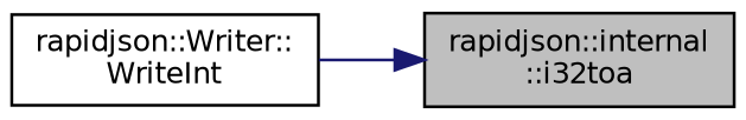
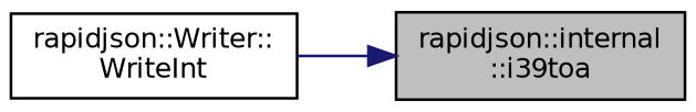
  digraph {
    rankdir=RL
    node [color=black fontname=Helvetica fontsize=10 shape=record style=filled]
-   n1 [fillcolor=grey75 fontcolor=black height=0.2 label="rapidjson::internal\l::i32toa" width=0.4]
+   n1 [fillcolor=grey75 fontcolor=black height=0.2 label="rapidjson::internal\l::i39toa" width=0.4]
    n2 [fillcolor=white height=0.2 label="rapidjson::Writer::\lWriteInt" width=0.4]
    n1 -> n2 [color=midnightblue dir=back fontname=Helvetica fontsize=10 labelfontname=Helvetica labelfontsize=10 style=solid]
  }
